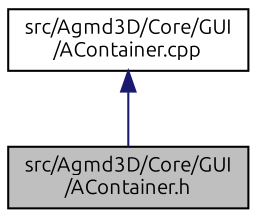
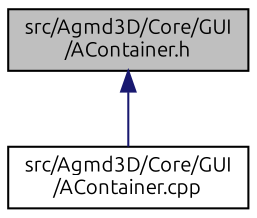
  digraph {
    fontname=Ubuntu
    node [color=black fontname=Ubuntu fontsize=10 shape=record style=filled]
    n1 [fillcolor=grey75 fontcolor=black height=0.2 label="src/Agmd3D/Core/GUI\l/AContainer.h" width=0.4]
    n2 [fillcolor=white height=0.2 label="src/Agmd3D/Core/GUI\l/AContainer.cpp" width=0.4]
-   n2 -> n1 [color=midnightblue dir=back fontname=Ubuntu fontsize=10 labelfontname=Helvetica labelfontsize=10 style=solid]
+   n1 -> n2 [color=midnightblue dir=back fontname=Ubuntu fontsize=10 labelfontname=Helvetica labelfontsize=10 style=solid]
  }
